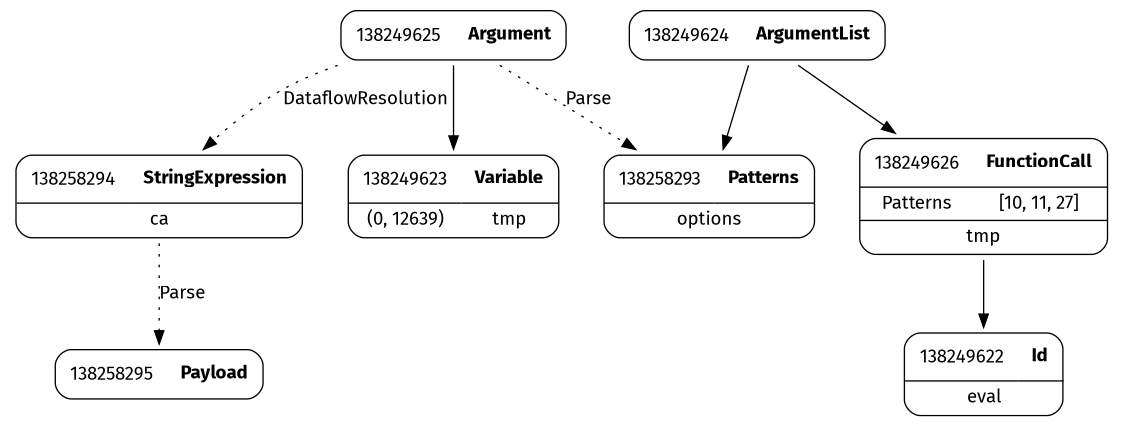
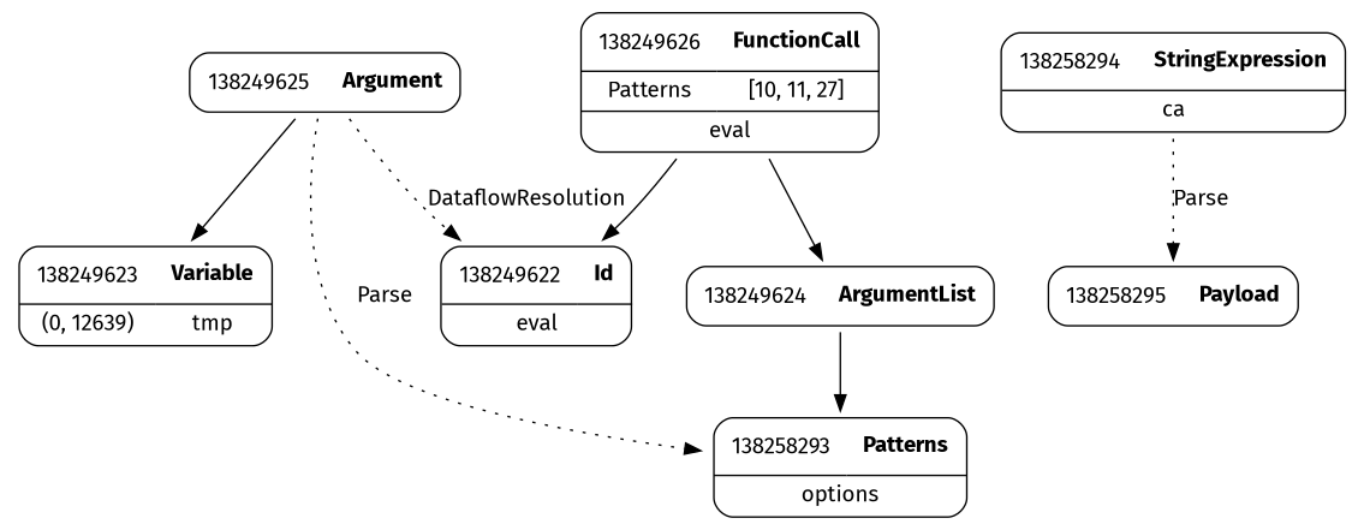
  digraph {
    fontname="Fira Sans"
    node [fontname="Fira Sans" shape=none]
    edge [fontname="Fira Sans" weight=2]
    n1 [label=<<TABLE border='1' cellspacing='0' cellpadding='10' style='rounded' ><TR><TD border='0'>138249625</TD><TD border='0'><B>Argument</B></TD></TR></TABLE>>]
    n2 [label=<<TABLE border='1' cellspacing='0' cellpadding='10' style='rounded' ><TR><TD border='0'>138249623</TD><TD border='0'><B>Variable</B></TD></TR><HR/><TR><TD border='0' cellpadding='5'>(0, 12639)</TD><TD border='0' cellpadding='5'>tmp</TD></TR></TABLE>>]
    n3 [label=<<TABLE border='1' cellspacing='0' cellpadding='10' style='rounded' ><TR><TD border='0'>138258293</TD><TD border='0'><B>Patterns</B></TD></TR><HR/><TR><TD border='0' cellpadding='5' colspan='2'>options</TD></TR></TABLE>>]
    n4 [label=<<TABLE border='1' cellspacing='0' cellpadding='10' style='rounded' ><TR><TD border='0'>138258294</TD><TD border='0'><B>StringExpression</B></TD></TR><HR/><TR><TD border='0' cellpadding='5' colspan='2'>ca</TD></TR></TABLE>>]
    n5 [label=<<TABLE border='1' cellspacing='0' cellpadding='10' style='rounded' ><TR><TD border='0'>138258295</TD><TD border='0'><B>Payload</B></TD></TR></TABLE>>]
    n6 [label=<<TABLE border='1' cellspacing='0' cellpadding='10' style='rounded' ><TR><TD border='0'>138249624</TD><TD border='0'><B>ArgumentList</B></TD></TR></TABLE>>]
-   n7 [label=<<TABLE border='1' cellspacing='0' cellpadding='10' style='rounded' ><TR><TD border='0'>138249626</TD><TD border='0'><B>FunctionCall</B></TD></TR><HR/><TR><TD border='0' cellpadding='5'>Patterns</TD><TD border='0' cellpadding='5'>[10, 11, 27]</TD></TR><HR/><TR><TD border='0' cellpadding='5' colspan='2'>tmp</TD></TR></TABLE>>]
+   n7 [label=<<TABLE border='1' cellspacing='0' cellpadding='10' style='rounded' ><TR><TD border='0'>138249626</TD><TD border='0'><B>FunctionCall</B></TD></TR><HR/><TR><TD border='0' cellpadding='5'>Patterns</TD><TD border='0' cellpadding='5'>[10, 11, 27]</TD></TR><HR/><TR><TD border='0' cellpadding='5' colspan='2'>eval</TD></TR></TABLE>>]
    n8 [label=<<TABLE border='1' cellspacing='0' cellpadding='10' style='rounded' ><TR><TD border='0'>138249622</TD><TD border='0'><B>Id</B></TD></TR><HR/><TR><TD border='0' cellpadding='5' colspan='2'>eval</TD></TR></TABLE>>]
    n1 -> n2
    n1 -> n3 [label=Parse style=dotted weight=""]
-   n1 -> n4 [label=DataflowResolution style=dotted weight=""]
+   n1 -> n8 [label=DataflowResolution style=dotted weight=""]
    n4 -> n5 [label=Parse style=dotted weight=""]
    n6 -> n3
-   n6 -> n7
+   n7 -> n6
    n7 -> n8
  }
